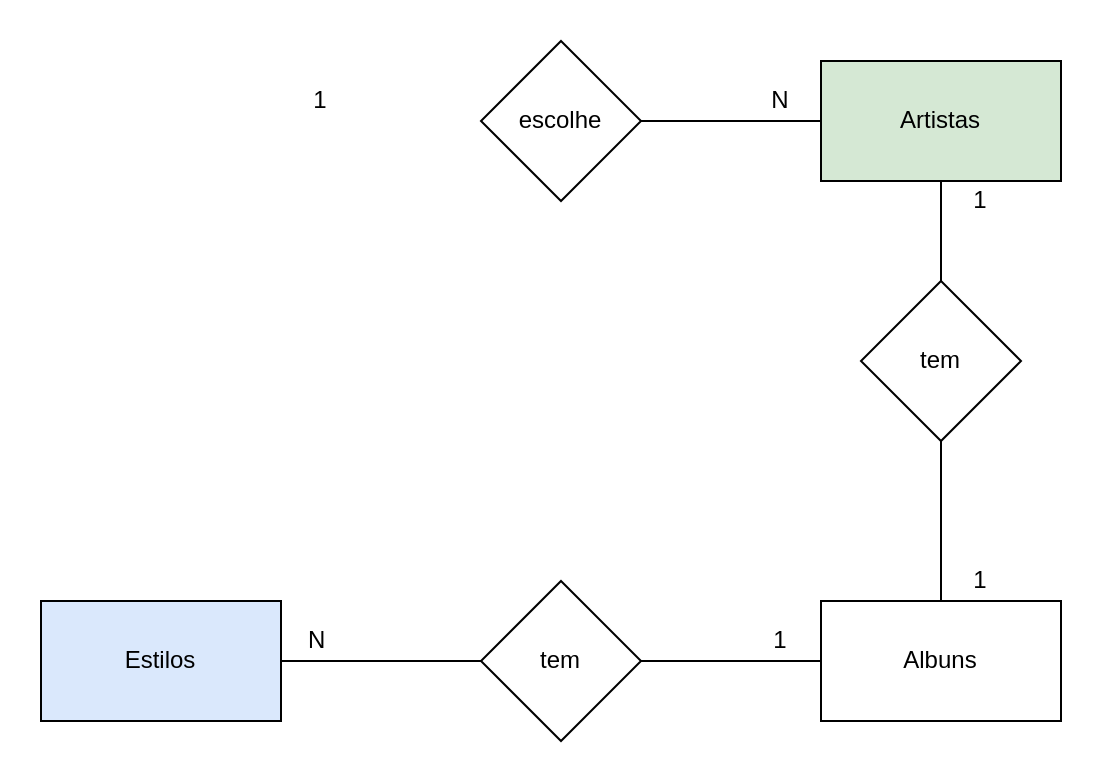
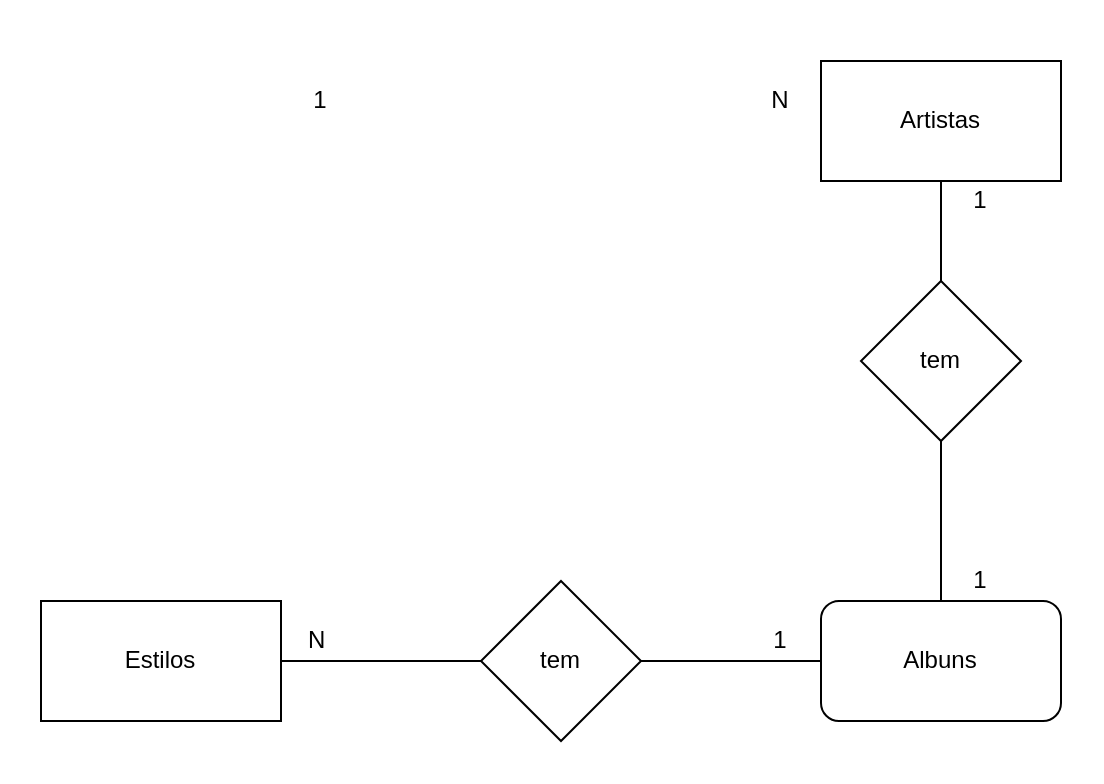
  <mxCell id="0" />
  <mxCell id="1" parent="0" />
- <mxCell id="2" value="escolhe" style="rhombus;whiteSpace=wrap;html=1;" vertex="1" parent="1"><mxGeometry x="240" y="20" width="80" height="80" as="geometry" /></mxCell>
- <mxCell id="3" value="Artistas" style="rounded=0;whiteSpace=wrap;html=1;fillColor=#d5e8d4;" vertex="1" parent="1"><mxGeometry x="410" y="30" width="120" height="60" as="geometry" /></mxCell>
- <mxCell id="4" value="Albuns" style="rounded=0;whiteSpace=wrap;html=1;" vertex="1" parent="1"><mxGeometry x="410" y="300" width="120" height="60" as="geometry" /></mxCell>
+ <mxCell id="3" value="Artistas" style="rounded=0;whiteSpace=wrap;html=1;" vertex="1" parent="1"><mxGeometry x="410" y="30" width="120" height="60" as="geometry" /></mxCell>
+ <mxCell id="4" value="Albuns" style="whiteSpace=wrap;html=1;rounded=1;" vertex="1" parent="1"><mxGeometry x="410" y="300" width="120" height="60" as="geometry" /></mxCell>
  <mxCell id="5" value="tem" style="rhombus;whiteSpace=wrap;html=1;" vertex="1" parent="1"><mxGeometry x="430" y="140" width="80" height="80" as="geometry" /></mxCell>
  <mxCell id="6" value="tem" style="rhombus;whiteSpace=wrap;html=1;" vertex="1" parent="1"><mxGeometry x="240" y="290" width="80" height="80" as="geometry" /></mxCell>
- <mxCell id="7" value="Estilos" style="rounded=0;whiteSpace=wrap;html=1;fillColor=#dae8fc;" vertex="1" parent="1"><mxGeometry x="20" y="300" width="120" height="60" as="geometry" /></mxCell>
- <mxCell id="8" value="" style="endArrow=none;html=1;exitX=1;exitY=0.5;exitDx=0;exitDy=0;entryX=0;entryY=0.5;entryDx=0;entryDy=0;" edge="1" parent="1" source="2" target="3"><mxGeometry width="50" height="50" relative="1" as="geometry"><mxPoint x="290" y="230" as="sourcePoint" /><mxPoint x="340" y="180" as="targetPoint" /></mxGeometry></mxCell>
+ <mxCell id="7" value="Estilos" style="rounded=0;whiteSpace=wrap;html=1;" vertex="1" parent="1"><mxGeometry x="20" y="300" width="120" height="60" as="geometry" /></mxCell>
  <mxCell id="9" value="" style="endArrow=none;html=1;entryX=0.5;entryY=1;entryDx=0;entryDy=0;exitX=0.5;exitY=0;exitDx=0;exitDy=0;" edge="1" parent="1" source="5" target="3"><mxGeometry width="50" height="50" relative="1" as="geometry"><mxPoint x="290" y="230" as="sourcePoint" /><mxPoint x="340" y="180" as="targetPoint" /></mxGeometry></mxCell>
  <mxCell id="10" value="" style="endArrow=none;html=1;entryX=0.5;entryY=1;entryDx=0;entryDy=0;exitX=0.5;exitY=0;exitDx=0;exitDy=0;" edge="1" parent="1" source="4" target="5"><mxGeometry width="50" height="50" relative="1" as="geometry"><mxPoint x="290" y="230" as="sourcePoint" /><mxPoint x="340" y="180" as="targetPoint" /></mxGeometry></mxCell>
  <mxCell id="11" value="" style="endArrow=none;html=1;entryX=0;entryY=0.5;entryDx=0;entryDy=0;exitX=1;exitY=0.5;exitDx=0;exitDy=0;" edge="1" parent="1" source="6" target="4"><mxGeometry width="50" height="50" relative="1" as="geometry"><mxPoint x="290" y="230" as="sourcePoint" /><mxPoint x="340" y="180" as="targetPoint" /></mxGeometry></mxCell>
  <mxCell id="12" value="" style="endArrow=none;html=1;entryX=0;entryY=0.5;entryDx=0;entryDy=0;exitX=1;exitY=0.5;exitDx=0;exitDy=0;" edge="1" parent="1" source="7" target="6"><mxGeometry width="50" height="50" relative="1" as="geometry"><mxPoint x="290" y="230" as="sourcePoint" /><mxPoint x="340" y="180" as="targetPoint" /></mxGeometry></mxCell>
  <mxCell id="13" value="1" style="text;html=1;strokeColor=none;fillColor=none;align=center;verticalAlign=middle;whiteSpace=wrap;rounded=0;" vertex="1" parent="1"><mxGeometry x="140" y="40" width="40" height="20" as="geometry" /></mxCell>
  <mxCell id="14" value="N" style="text;html=1;strokeColor=none;fillColor=none;align=center;verticalAlign=middle;whiteSpace=wrap;rounded=0;" vertex="1" parent="1"><mxGeometry x="370" y="40" width="40" height="20" as="geometry" /></mxCell>
  <mxCell id="15" value="1" style="text;html=1;strokeColor=none;fillColor=none;align=center;verticalAlign=middle;whiteSpace=wrap;rounded=0;" vertex="1" parent="1"><mxGeometry x="470" y="90" width="40" height="20" as="geometry" /></mxCell>
  <mxCell id="16" value="1" style="text;html=1;strokeColor=none;fillColor=none;align=center;verticalAlign=middle;whiteSpace=wrap;rounded=0;" vertex="1" parent="1"><mxGeometry x="470" y="280" width="40" height="20" as="geometry" /></mxCell>
  <mxCell id="17" value="1" style="text;html=1;strokeColor=none;fillColor=none;align=center;verticalAlign=middle;whiteSpace=wrap;rounded=0;" vertex="1" parent="1"><mxGeometry x="370" y="310" width="40" height="20" as="geometry" /></mxCell>
  <mxCell id="18" value="N&amp;nbsp;" style="text;html=1;strokeColor=none;fillColor=none;align=center;verticalAlign=middle;whiteSpace=wrap;rounded=0;" vertex="1" parent="1"><mxGeometry x="140" y="310" width="40" height="20" as="geometry" /></mxCell>
